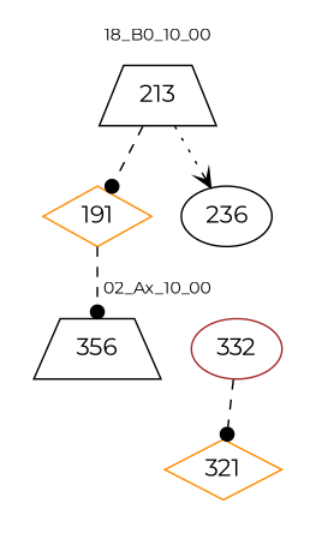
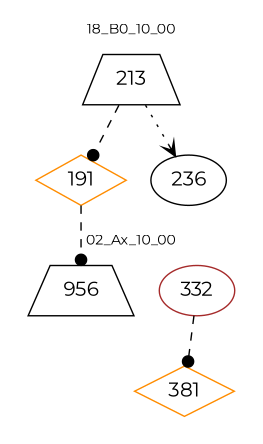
  digraph {
    fontname=Montserrat
    node [color=black fontname=Montserrat shape=ellipse]
    edge [arrowhead=dot color=black fontname=Montserrat style=dashed]
    n1 [color=brown label=332]
-   n2 [color=darkorange label=321 shape=diamond]
-   n3 [label=356 shape=trapezium]
+   n2 [color=darkorange label=381 shape=diamond]
+   n3 [label=956 shape=trapezium]
    n4 [label=213 shape=trapezium]
    n5 [color=darkorange label=191 shape=diamond]
    n6 [label=236]
    subgraph cluster_1 {
      color=white
      fontsize=10
      label="02_Ax_10_00"
      n1
      n2
      n3
    }
    subgraph cluster_2 {
      color=white
      fontsize=10
      label="18_B0_10_00"
      n4
      n5
      n6
    }
    n1 -> n2
    n4 -> n5
    n4 -> n6 [arrowhead=vee style=dotted]
    n5 -> n3
  }
